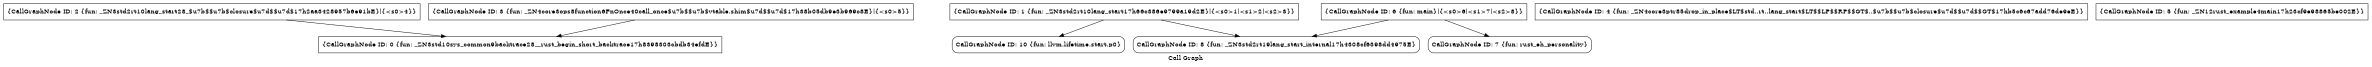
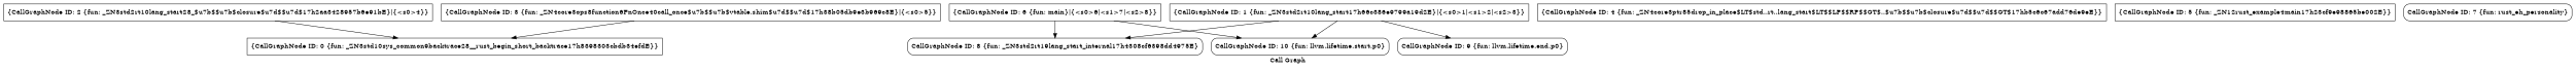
  digraph {
    label="Call Graph"
    node [shape=box]
    edge [color=black tailport=s0]
    n1 [label="{CallGraphNode ID: 0 \{fun: _ZN3std10sys_common9backtrace28__rust_begin_short_backtrace17h8398303cbdb34efdE\}}"]
    n2 [label="{CallGraphNode ID: 1 \{fun: _ZN3std2rt10lang_start17h66c386e9799a19d2E\}|{<s0>1|<s1>2|<s2>3}}"]
    n3 [label="{CallGraphNode ID: 10 \{fun: llvm.lifetime.start.p0\}}" shape=Mrecord]
    n4 [label="{CallGraphNode ID: 8 \{fun: _ZN3std2rt19lang_start_internal17h4308cf6398dd4975E\}}" shape=Mrecord]
+   n5 [label="{CallGraphNode ID: 9 \{fun: llvm.lifetime.end.p0\}}" shape=Mrecord]
    n6 [label="{CallGraphNode ID: 2 \{fun: _ZN3std2rt10lang_start28_$u7b$$u7b$closure$u7d$$u7d$17h2aa3428957b6e91bE\}|{<s0>4}}"]
    n7 [label="{CallGraphNode ID: 3 \{fun: _ZN4core3ops8function6FnOnce40call_once$u7b$$u7b$vtable.shim$u7d$$u7d$17h38b05db9e3b969c8E\}|{<s0>5}}"]
    n8 [label="{CallGraphNode ID: 4 \{fun: _ZN4core3ptr85drop_in_place$LT$std..rt..lang_start$LT$$LP$$RP$$GT$..$u7b$$u7b$closure$u7d$$u7d$$GT$17hb5c6c67add76de9eE\}}"]
    n9 [label="{CallGraphNode ID: 5 \{fun: _ZN12rust_example4main17h23cf9e98865be002E\}}"]
    n10 [label="{CallGraphNode ID: 6 \{fun: main\}|{<s0>6|<s1>7|<s2>8}}"]
    n11 [label="{CallGraphNode ID: 7 \{fun: rust_eh_personality\}}" shape=Mrecord]
    n2 -> n3
    n2 -> n4 [tailport=s1]
+   n2 -> n5 [tailport=s2]
    n6 -> n1
    n7 -> n1
-   n10 -> n11
+   n10 -> n3
    n10 -> n4 [tailport=s1]
  }
